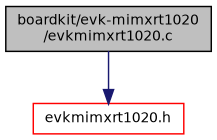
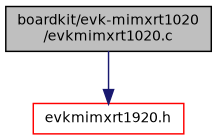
  digraph {
    node [fontname=Helvetica fontsize=10 shape=record style=filled]
    n1 [color=black fillcolor=grey75 fontcolor=black height=0.2 label="boardkit/evk-mimxrt1020\l/evkmimxrt1020.c" width=0.4]
-   n2 [color=red fillcolor=white height=0.2 label="evkmimxrt1020.h" width=0.4]
+   n2 [color=red fillcolor=white height=0.2 label="evkmimxrt1920.h" width=0.4]
    n1 -> n2 [color=midnightblue fontname=Helvetica fontsize=10 labelfontname=Helvetica labelfontsize=10 style=solid]
  }
